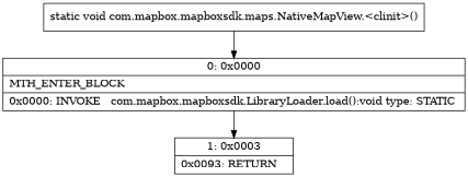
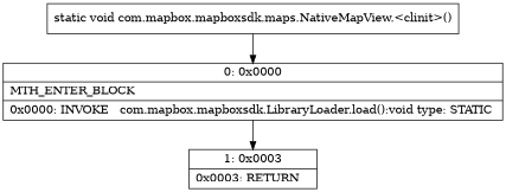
  digraph {
    node [shape=record]
    n1 [label="{0\:\ 0x0000|MTH_ENTER_BLOCK\l|0x0000: INVOKE   com.mapbox.mapboxsdk.LibraryLoader.load():void type: STATIC \l}"]
-   n2 [label="{1\:\ 0x0003|0x0093: RETURN   \l}"]
+   n2 [label="{1\:\ 0x0003|0x0003: RETURN   \l}"]
    n3 [label="{static void com.mapbox.mapboxsdk.maps.NativeMapView.\<clinit\>() }"]
    n1 -> n2
    n3 -> n1
  }
